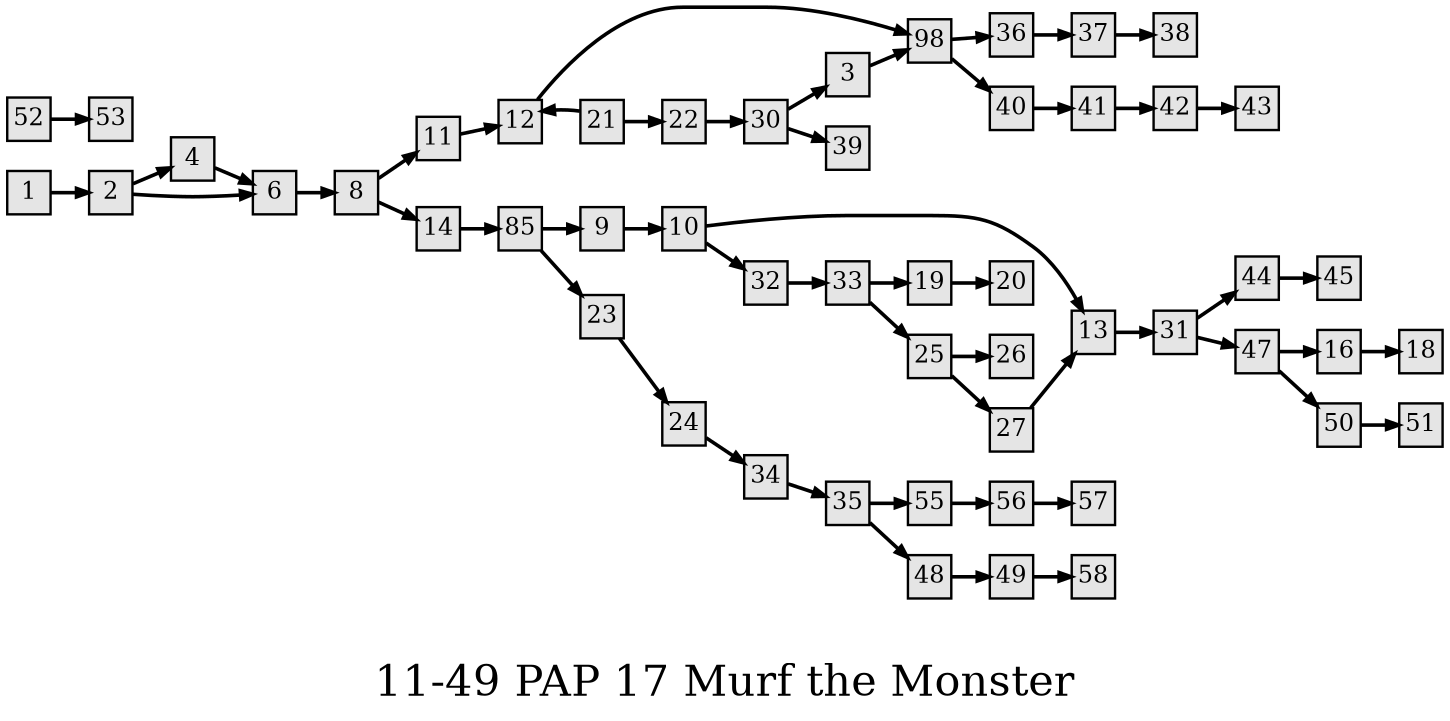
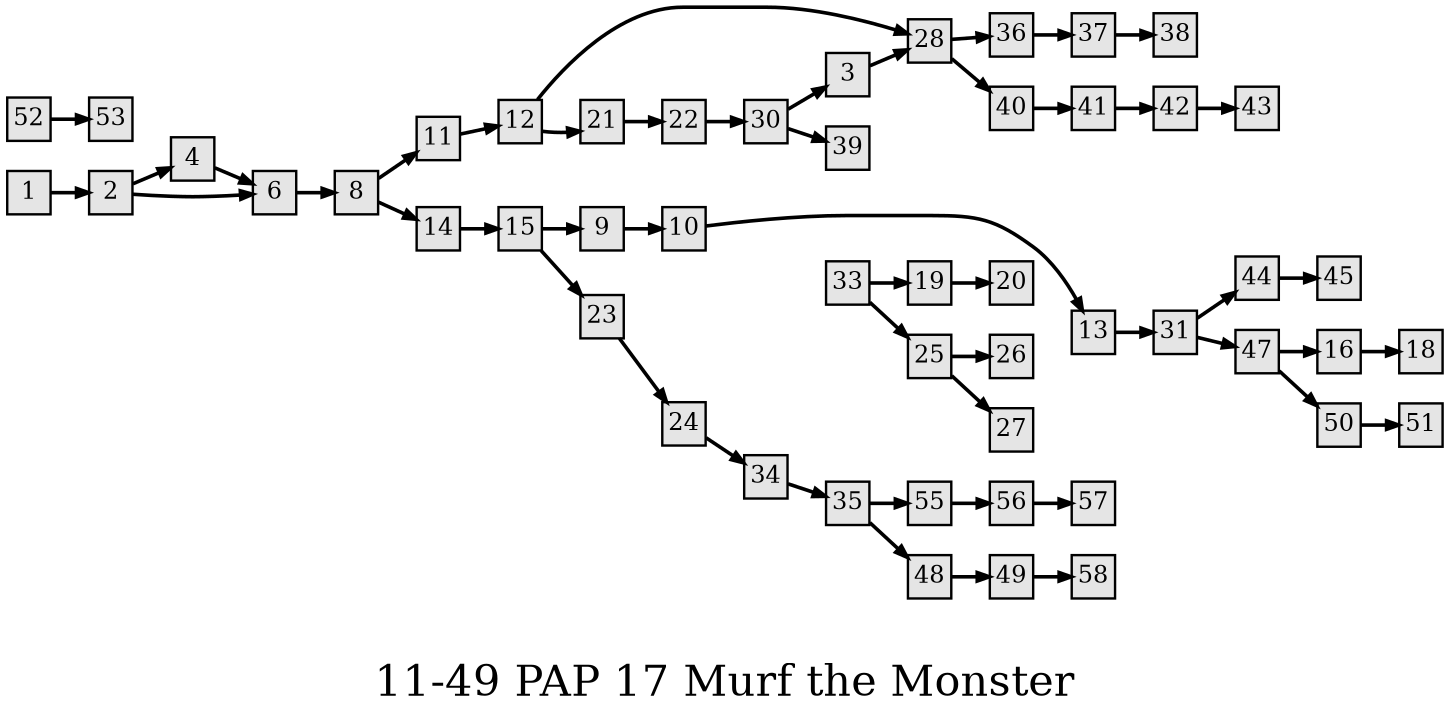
  digraph {
    fontsize=36
    label="11-49 PAP 17 Murf the Monster"
    nodesep=0.35
    ordering=out
    rankdir=LR
    ranksep=0.45
    node [fillcolor=grey90 fixedsize=true fontsize=20 labelfloat=true margin="0,0" penwidth=2 regular=true shape=rect style=filled]
    edge [fontsize=12 labelfloat=true penwidth=3]
    1
    2
    4
    6
    8
    11
    14
    3
-   28 [label=98]
+   28
    36
    40
    37
    41
    52
    53
    12
-   15 [label=85]
+   15
    21
    9
    23
    10
    13
-   32
    31
    33
    44
    47
    19
    25
    22
    30
    45
    16
    50
    24
    34
    18
    20
    39
    35
    55
    48
    26
    27
    38
    42
    51
    56
    49
    57
    58
    43
    1 -> 2
    2 -> 4
    2 -> 6
    4 -> 6
    6 -> 8
    8 -> 11
    8 -> 14
    11 -> 12
    14 -> 15
    3 -> 28
    28 -> 36
    28 -> 40
    36 -> 37
    40 -> 41
    37 -> 38
    41 -> 42
    52 -> 53
    12 -> 28
-   21 -> 12
+   12 -> 21
    15 -> 9
    15 -> 23
    21 -> 22
    9 -> 10
    23 -> 24
    10 -> 13
-   10 -> 32
    13 -> 31
-   32 -> 33
    31 -> 44
    31 -> 47
    33 -> 19
    33 -> 25
    44 -> 45
    47 -> 16
    47 -> 50
    19 -> 20
    25 -> 26
    25 -> 27
    22 -> 30
    30 -> 3
    30 -> 39
    16 -> 18
    50 -> 51
    24 -> 34
    34 -> 35
    35 -> 55
    35 -> 48
    55 -> 56
    48 -> 49
-   27 -> 13
    42 -> 43
    56 -> 57
    49 -> 58
  }
